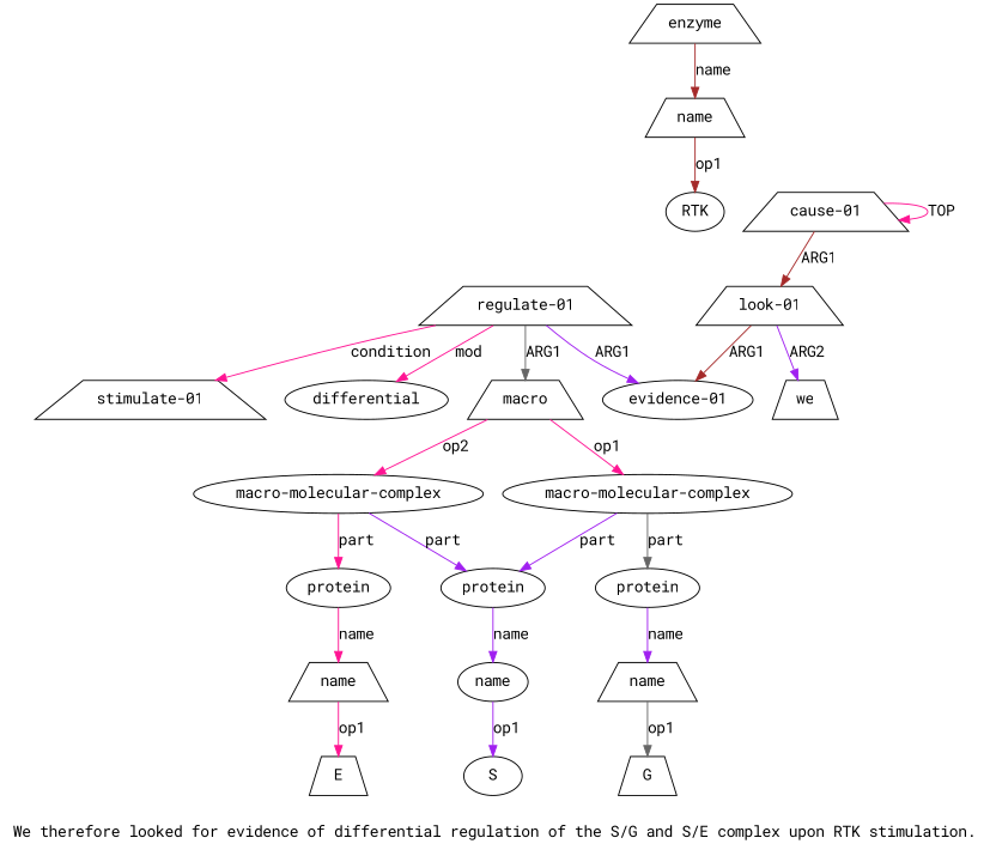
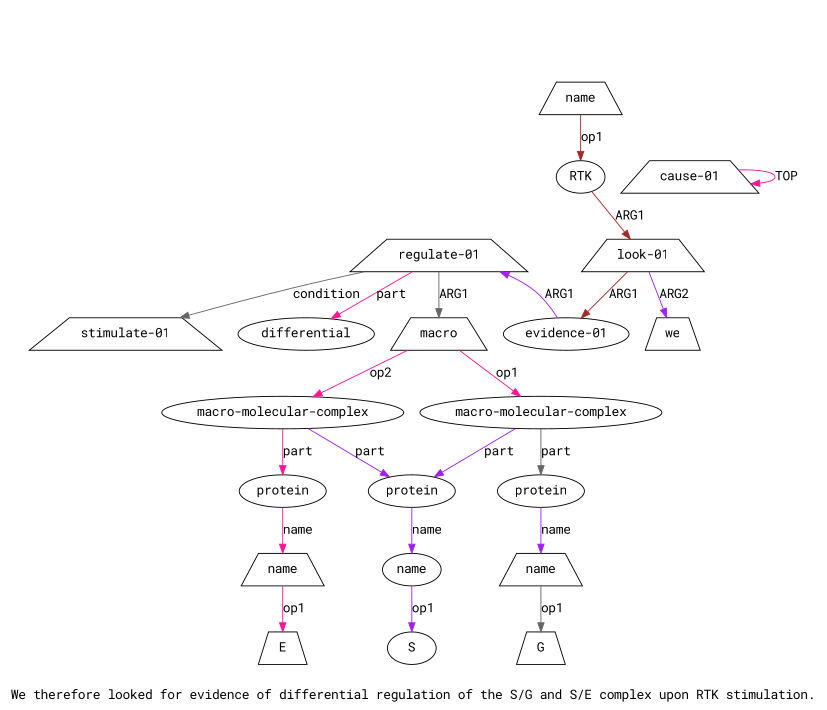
  digraph {
    fontname="Roboto Mono"
    label="We therefore looked for evidence of differential regulation of the S/G and S/E complex upon RTK stimulation."
    node [color=black fontname="Roboto Mono" gold_ind=-1 gold_label=name shape=trapezium test_ind=-1 test_label=name]
    edge [color=deeppink fontname="Roboto Mono" gold_label=op1 test_label=op1]
    n1 [gold_label=E label=E test_label=E]
    n2 [gold_label=G label=G test_label=G]
    n3 [gold_label=S label=S shape=ellipse test_label=S]
    n4 [gold_label=RTK label=RTK shape=ellipse test_label=RTK]
    n5 [gold_ind=15 gold_label="stimulate-01" label="stimulate-01" test_ind=15 test_label="stimulate-01"]
-   n6 [gold_ind=16 gold_label=enzyme label=enzyme test_ind=16 test_label=enzyme]
    n7 [gold_ind=17 label=name test_ind=17]
    n8 [gold_ind=14 gold_label=differential label=differential shape=ellipse test_ind=14 test_label=differential]
    n9 [gold_ind=11 gold_label="macro-molecular-complex" label="macro-molecular-complex" shape=ellipse test_ind=11 test_label="macro-molecular-complex"]
    n10 [gold_ind=12 gold_label=protein label=protein shape=ellipse test_ind=12 test_label=protein]
    n11 [gold_ind=7 gold_label=protein label=protein shape=ellipse test_ind=7 test_label=protein]
    n12 [gold_ind=13 label=name test_ind=13]
    n13 [gold_ind=8 label=name shape=ellipse test_ind=8]
    n14 [gold_ind=10 label=name test_ind=10]
    n15 [gold_ind=1 gold_label="look-01" label="look-01" test_ind=1 test_label="look-01"]
    n16 [gold_ind=3 gold_label="evidence-01" label="evidence-01" shape=ellipse test_ind=3 test_label="evidence-01"]
    n17 [gold_ind=2 gold_label=we label=we test_ind=2 test_label=we]
    n18 [gold_ind=4 gold_label="regulate-01" label="regulate-01" test_ind=4 test_label="regulate-01"]
    n19 [gold_ind=5 gold_label=and label=macro test_ind=5 test_label=and]
    n20 [gold_ind=0 gold_label="cause-01" label="cause-01" test_ind=0 test_label="cause-01"]
    n21 [gold_ind=6 gold_label="macro-molecular-complex" label="macro-molecular-complex" shape=ellipse test_ind=6 test_label="macro-molecular-complex"]
    n22 [gold_ind=9 gold_label=protein label=protein shape=ellipse test_ind=9 test_label=protein]
-   n6 -> n7 [color=brown gold_label=name label=name test_label=name]
    n7 -> n4 [color=brown label=op1]
    n9 -> n10 [gold_label=part label=part test_label=part]
    n9 -> n11 [color=purple gold_label=part label=part test_label=part]
    n10 -> n12 [gold_label=name label=name test_label=name]
    n11 -> n13 [color=purple gold_label=name label=name test_label=name]
    n12 -> n1 [label=op1]
    n13 -> n3 [color=purple label=op1]
    n14 -> n2 [color=gray40 label=op1]
    n15 -> n16 [color=brown gold_label=ARG1 label=ARG1 test_label=ARG1]
    n15 -> n17 [color=purple gold_label=ARG0 label=ARG2 test_label=ARG0]
-   n18 -> n16 [color=purple gold_label=ARG1 label=ARG1 test_label=ARG1]
-   n18 -> n5 [gold_label=condition label=condition test_label=condition]
-   n18 -> n8 [gold_label=mod label=mod test_label=mod]
+   n16 -> n18 [color=purple gold_label=ARG1 label=ARG1 test_label=ARG1]
+   n18 -> n5 [color=gray40 gold_label=condition label=condition test_label=condition]
+   n18 -> n8 [gold_label=mod label=part test_label=mod]
    n18 -> n19 [color=gray40 gold_label=ARG1 label=ARG1 test_label=ARG1]
    n19 -> n9 [gold_label=op2 label=op2 test_label=op2]
    n19 -> n21 [label=op1]
-   n20 -> n15 [color=brown gold_label=ARG1 label=ARG1 test_label=ARG1]
+   n4 -> n15 [color=brown gold_label=ARG1 label=ARG1 test_label=ARG1]
    n20 -> n20 [gold_label=TOP label=TOP test_label=TOP]
    n21 -> n11 [color=purple gold_label=part label=part test_label=part]
    n21 -> n22 [color=gray40 gold_label=part label=part test_label=part]
    n22 -> n14 [color=purple gold_label=name label=name test_label=name]
  }
